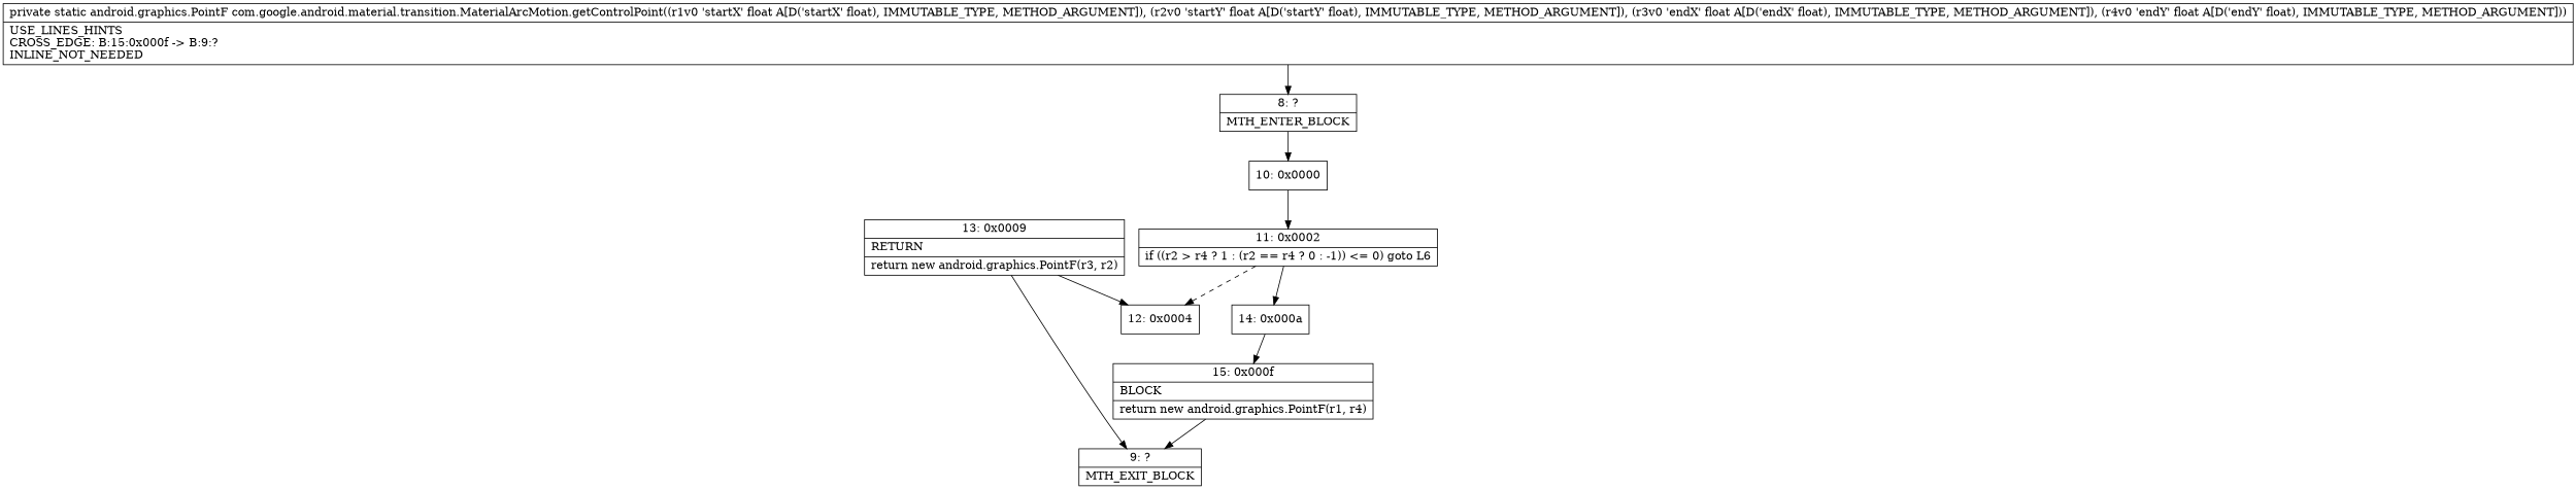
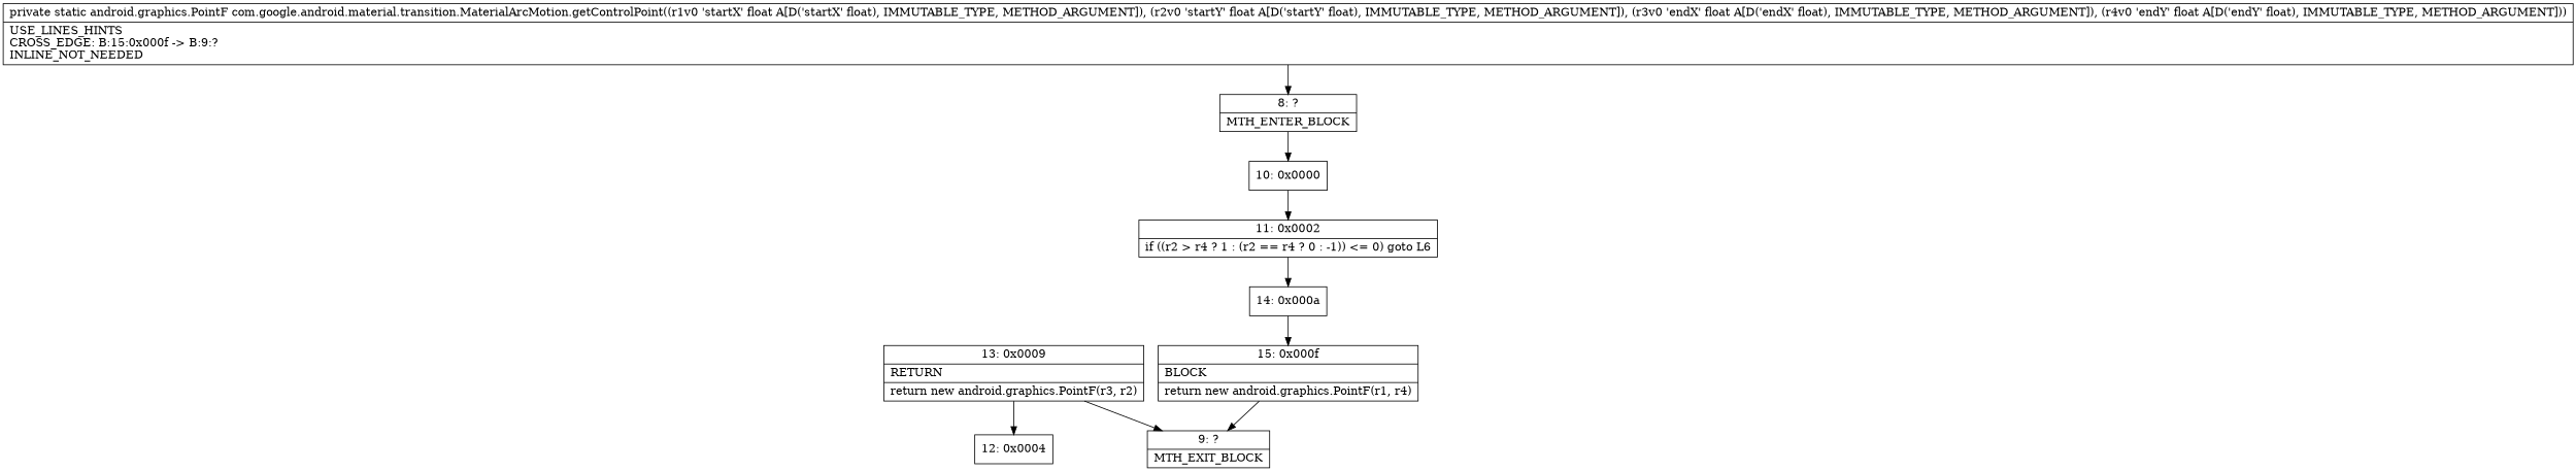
  digraph {
    node [shape=record]
    n1 [label="{8\:\ ?|MTH_ENTER_BLOCK\l}"]
    n2 [label="{10\:\ 0x0000}"]
    n3 [label="{11\:\ 0x0002|if ((r2 \> r4 ? 1 : (r2 == r4 ? 0 : \-1)) \<= 0) goto L6\l}"]
    n4 [label="{12\:\ 0x0004}"]
    n5 [label="{14\:\ 0x000a}"]
    n6 [label="{15\:\ 0x000f|BLOCK\l|return new android.graphics.PointF(r1, r4)\l}"]
    n7 [label="{13\:\ 0x0009|RETURN\l|return new android.graphics.PointF(r3, r2)\l}"]
    n8 [label="{9\:\ ?|MTH_EXIT_BLOCK\l}"]
    n9 [label="{private static android.graphics.PointF com.google.android.material.transition.MaterialArcMotion.getControlPoint((r1v0 'startX' float A[D('startX' float), IMMUTABLE_TYPE, METHOD_ARGUMENT]), (r2v0 'startY' float A[D('startY' float), IMMUTABLE_TYPE, METHOD_ARGUMENT]), (r3v0 'endX' float A[D('endX' float), IMMUTABLE_TYPE, METHOD_ARGUMENT]), (r4v0 'endY' float A[D('endY' float), IMMUTABLE_TYPE, METHOD_ARGUMENT]))  | USE_LINES_HINTS\lCROSS_EDGE: B:15:0x000f \-\> B:9:?\lINLINE_NOT_NEEDED\l}"]
    n1 -> n2
    n2 -> n3
-   n3 -> n4 [style=dashed]
    n3 -> n5
    n5 -> n6
    n6 -> n8
    n7 -> n4
    n7 -> n8
    n9 -> n1
  }
